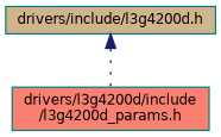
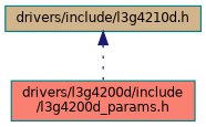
  digraph {
    node [color=teal fontname=Helvetica fontsize=10 shape=record style=filled]
-   n1 [fillcolor=tan fontcolor=black height=0.2 label="drivers/include/l3g4200d.h" width=0.4]
+   n1 [fillcolor=tan fontcolor=black height=0.2 label="drivers/include/l3g4210d.h" width=0.4]
    n2 [fillcolor=salmon height=0.2 label="drivers/l3g4200d/include\l/l3g4200d_params.h" width=0.4]
    n1 -> n2 [color=midnightblue dir=back fontname=Helvetica fontsize=10 labelfontname=Helvetica labelfontsize=10 style=dotted]
  }
